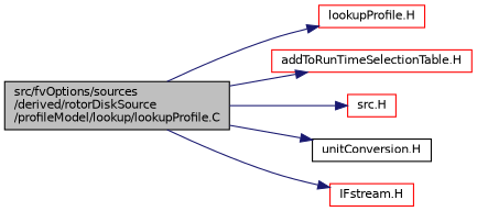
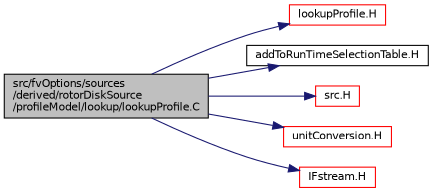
  digraph {
    rankdir=LR
    node [color=red fontname=Helvetica fontsize=10 shape=record]
    edge [color=midnightblue fontname=Helvetica fontsize=10 labelfontname=Helvetica labelfontsize=10 style=solid]
    n1 [color=black fillcolor=grey75 fontcolor=black height=0.2 label="src/fvOptions/sources\l/derived/rotorDiskSource\l/profileModel/lookup/lookupProfile.C" style=filled width=0.4]
    n2 [height=0.2 label="lookupProfile.H" width=0.4]
-   n3 [height=0.2 label="addToRunTimeSelectionTable.H" width=0.4]
+   n3 [color=black height=0.2 label="addToRunTimeSelectionTable.H" width=0.4]
    n4 [height=0.2 label="src.H" width=0.4]
-   n5 [color=black height=0.2 label="unitConversion.H" width=0.4]
+   n5 [height=0.2 label="unitConversion.H" width=0.4]
    n6 [height=0.2 label="IFstream.H" width=0.4]
    n1 -> n2
    n1 -> n3
    n1 -> n4
    n1 -> n5
    n1 -> n6
  }
